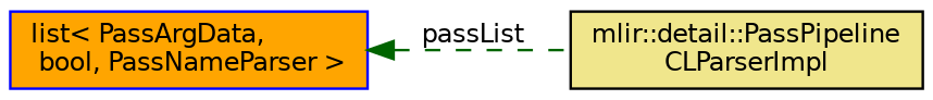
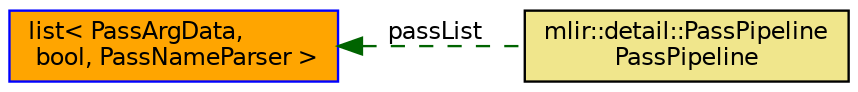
  digraph {
    rankdir=LR
    node [fontname=Helvetica fontsize=10 shape=record style=filled]
-   n1 [color=black fillcolor=khaki fontcolor=black height=0.2 label="mlir::detail::PassPipeline\lCLParserImpl" width=0.4]
+   n1 [color=black fillcolor=khaki fontcolor=black height=0.2 label="mlir::detail::PassPipeline\lPassPipeline" width=0.4]
    n2 [color=blue height=0.2 label="list\< PassArgData,\l bool, PassNameParser \>" width=0.4 fillcolor=orange]
    n2 -> n1 [color=darkgreen dir=back fontname=Helvetica fontsize=10 label=" passList" labelfontname=Helvetica labelfontsize=10 style=dashed]
  }
